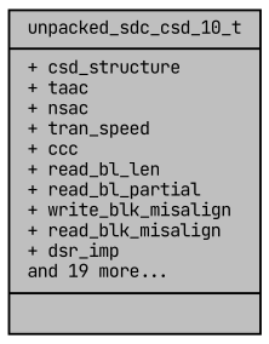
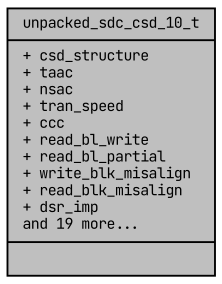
  digraph {
    fontname="JetBrains Mono"
-   n1 [color=black fillcolor=grey75 fontcolor=black fontname="JetBrains Mono" fontsize=8 height=0.2 label="{unpacked_sdc_csd_10_t\n|+ csd_structure\l+ taac\l+ nsac\l+ tran_speed\l+ ccc\l+ read_bl_len\l+ read_bl_partial\l+ write_blk_misalign\l+ read_blk_misalign\l+ dsr_imp\land 19 more...\l|}" shape=record style=filled width=0.4]
+   n1 [color=black fillcolor=grey75 fontcolor=black fontname="JetBrains Mono" fontsize=8 height=0.2 label="{unpacked_sdc_csd_10_t\n|+ csd_structure\l+ taac\l+ nsac\l+ tran_speed\l+ ccc\l+ read_bl_write\l+ read_bl_partial\l+ write_blk_misalign\l+ read_blk_misalign\l+ dsr_imp\land 19 more...\l|}" shape=record style=filled width=0.4]
  }
